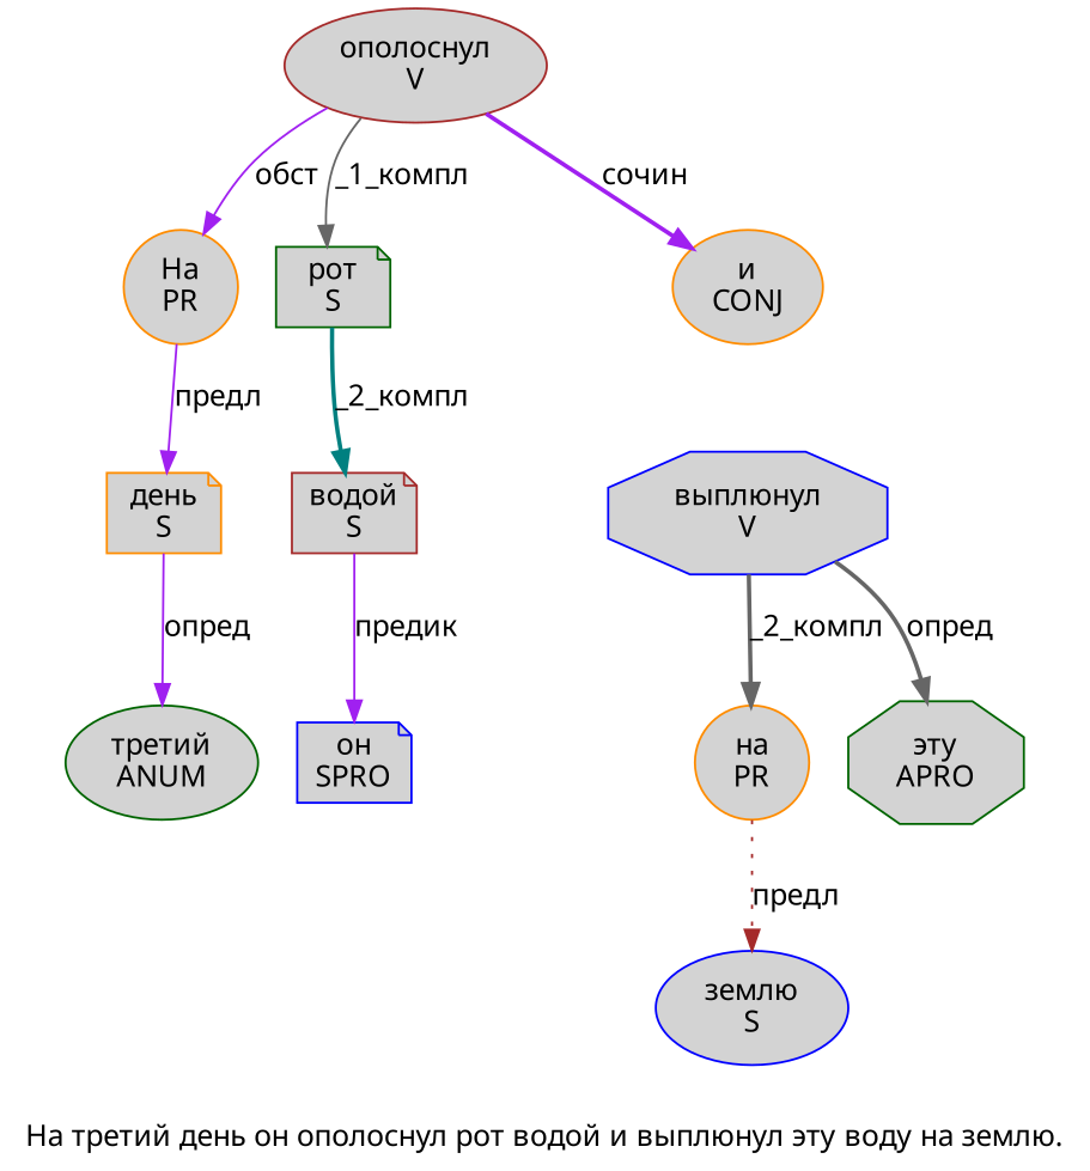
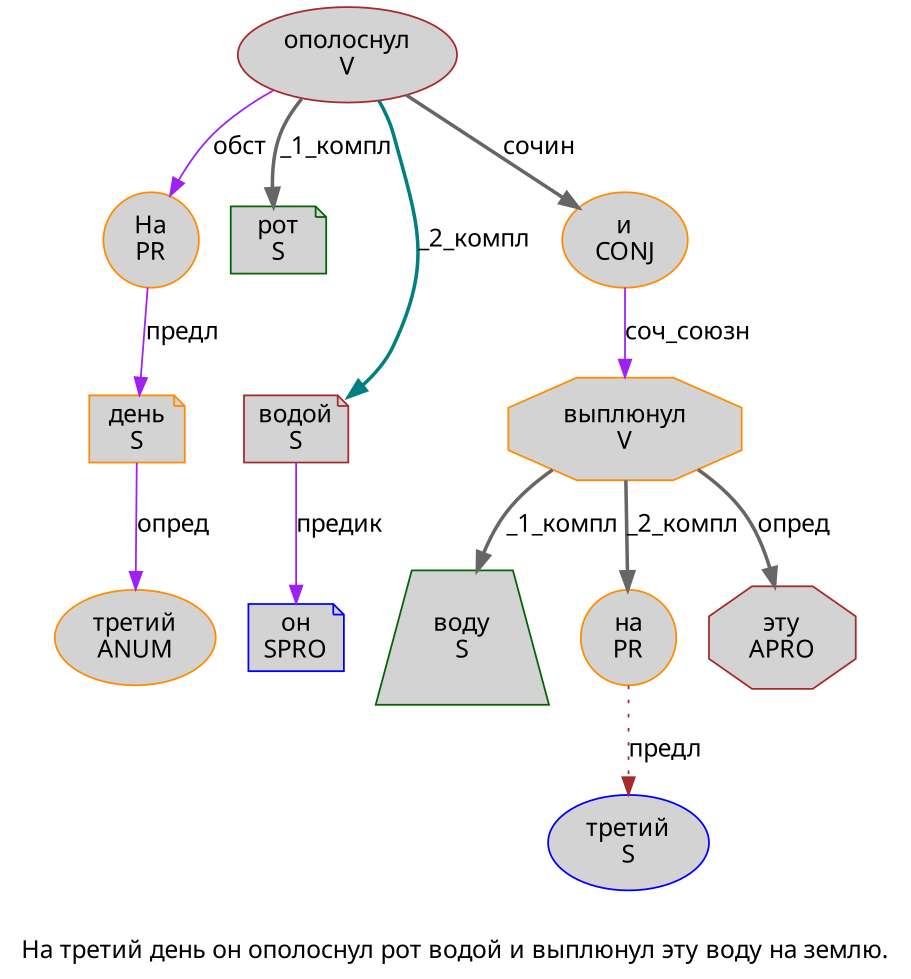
  digraph {
    fontname="Noto Sans"
    label="На третий день он ополоснул рот водой и выплюнул эту воду на землю."
    node [color=darkorange fillcolor=lightgray fontname="Noto Sans" penwidth=1 shape=ellipse style=filled]
    edge [color=purple fontname="Noto Sans" style=solid]
    n1 [label="На\nPR"]
    n2 [label="день\nS" shape=note]
-   n3 [color=darkgreen label="третий\nANUM"]
+   n3 [label="третий\nANUM"]
    n4 [color=blue label="он\nSPRO" shape=note]
    n5 [color=brown label="ополоснул\nV"]
    n6 [color=darkgreen label="рот\nS" shape=note]
    n7 [color=brown label="водой\nS" shape=note]
    n8 [label="и\nCONJ"]
-   n9 [color=blue label="выплюнул\nV" shape=octagon]
+   n9 [label="выплюнул\nV" shape=octagon]
+   n10 [color=darkgreen label="воду\nS" shape=trapezium]
    n11 [label="на\nPR"]
-   n12 [color=darkgreen label="эту\nAPRO" shape=octagon]
-   n13 [color=blue label="землю\nS"]
+   n12 [color=brown label="эту\nAPRO" shape=octagon]
+   n13 [color=blue label="третий\nS"]
    n1 -> n2 [label="предл"]
    n2 -> n3 [label="опред"]
    n5 -> n1 [label="обст"]
-   n5 -> n6 [color=gray40 label="_1_компл"]
-   n6 -> n7 [color=teal label="_2_компл" style=bold]
-   n5 -> n8 [label="сочин" style=bold]
+   n5 -> n6 [color=gray40 label="_1_компл" style=bold]
+   n5 -> n7 [color=teal label="_2_компл" style=bold]
+   n5 -> n8 [color=gray40 label="сочин" style=bold]
    n7 -> n4 [label="предик"]
+   n8 -> n9 [label="соч_союзн"]
+   n9 -> n10 [color=gray40 label="_1_компл" style=bold]
    n9 -> n11 [color=gray40 label="_2_компл" style=bold]
    n9 -> n12 [color=gray40 label="опред" style=bold]
    n11 -> n13 [color=brown label="предл" style=dotted]
  }
